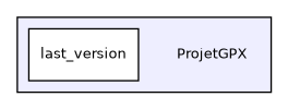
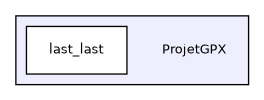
  digraph {
    compound=true
    node [fontname=Helvetica fontsize=10]
    n1 [label=ProjetGPX shape=plaintext]
-   n2 [color=black fillcolor=white label=last_version shape=box style=filled]
+   n2 [color=black fillcolor=white label=last_last shape=box style=filled]
    subgraph cluster_1 {
      bgcolor="#eeeeff"
      pencolor=black
      n1
      n2
    }
  }
